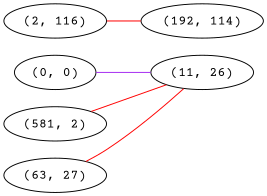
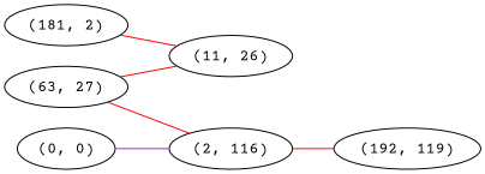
  graph {
    fontname="Courier Prime"
    rankdir=LR
    node [fontname="Courier Prime"]
    edge [color=red fontname="Courier Prime" weight=1]
    n1 [label="(11, 26)"]
    "(0, 0)"
-   "(181, 2)" [label="(581, 2)"]
+   "(181, 2)"
    n4 [label="(63, 27)"]
    "(2, 116)"
-   "(192, 119)" [label="(192, 114)"]
-   "(0, 0)" -- n1 [color=purple weight=4]
+   "(192, 119)"
+   "(0, 0)" -- "(2, 116)" [color=purple weight=4]
    "(181, 2)" -- n1
    n4 -- n1
+   n4 -- "(2, 116)"
    "(2, 116)" -- "(192, 119)"
  }
